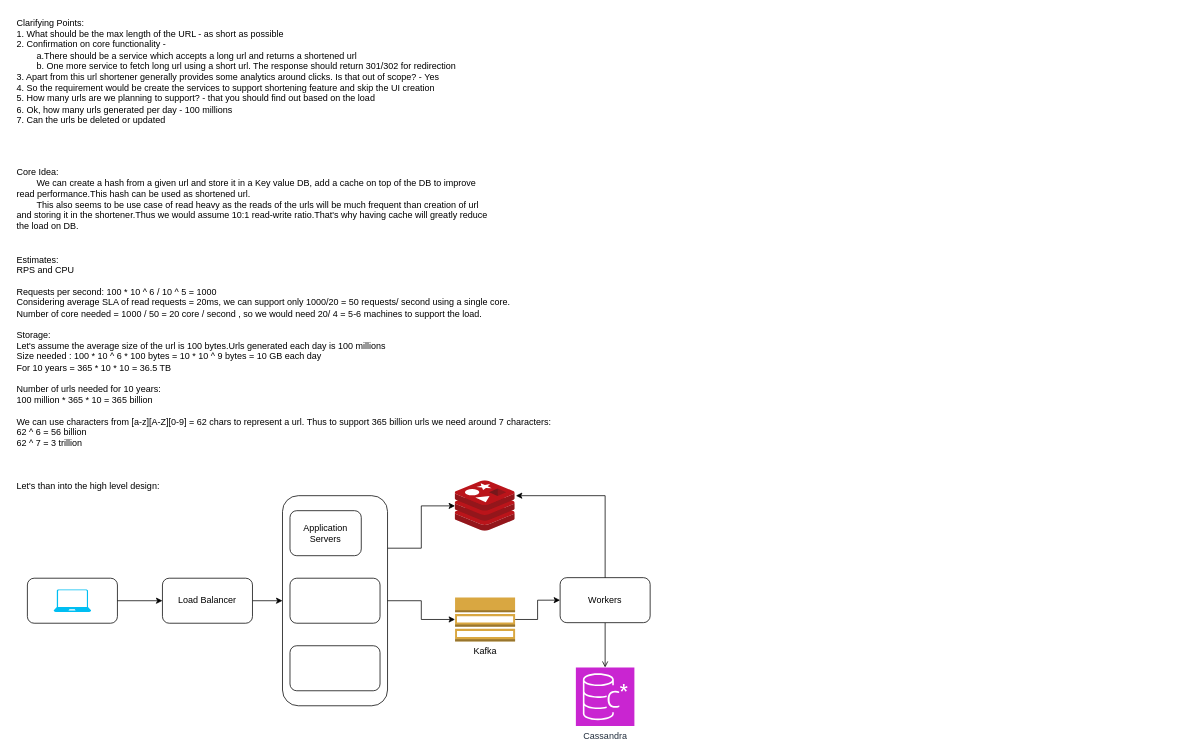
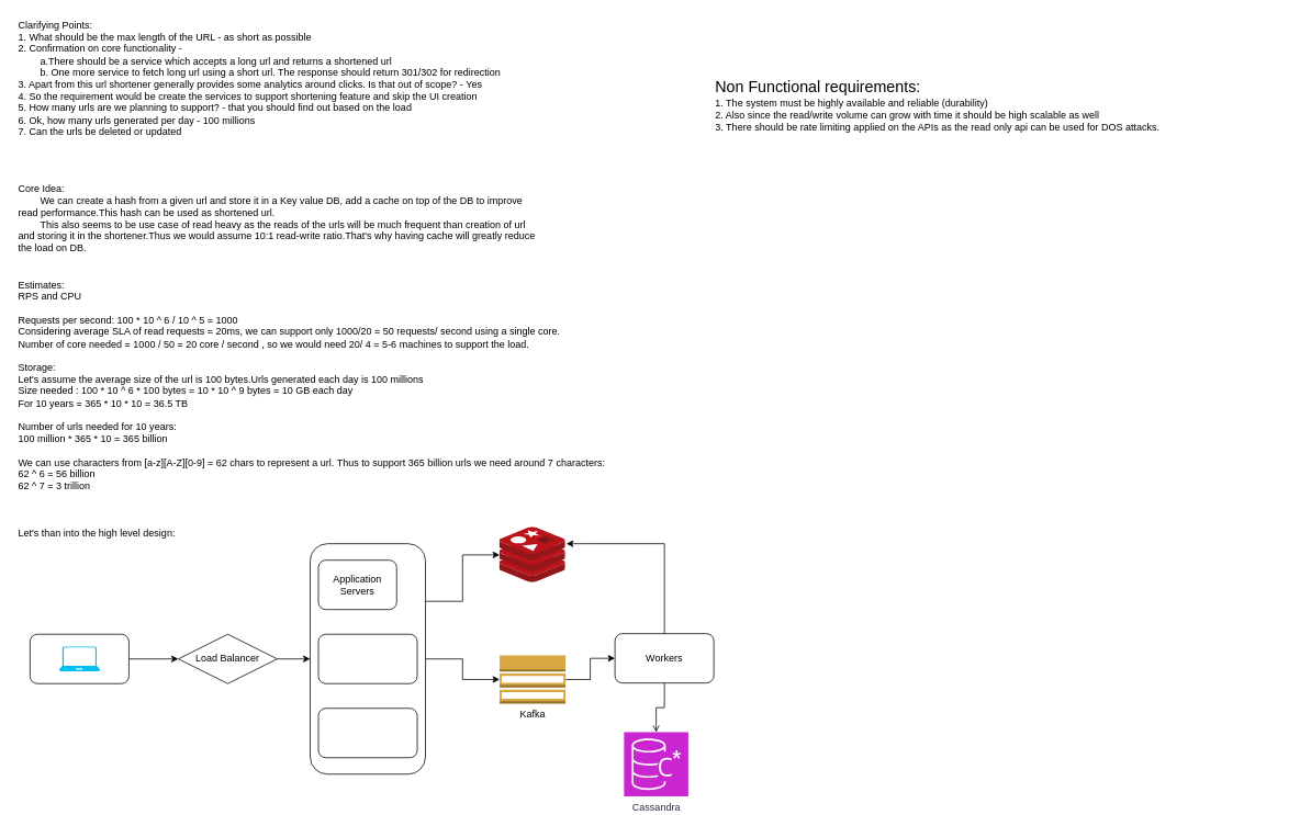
  <mxCell id="0" />
  <mxCell id="1" parent="0" />
  <mxCell id="2" style="edgeStyle=orthogonalEdgeStyle;rounded=0;orthogonalLoop=1;jettySize=auto;html=1;exitX=1;exitY=0.25;exitDx=0;exitDy=0;" parent="1" source="3" target="19" edge="1"><mxGeometry relative="1" as="geometry" /></mxCell>
  <mxCell id="3" value="" style="rounded=1;whiteSpace=wrap;html=1;" parent="1" vertex="1"><mxGeometry x="376" y="660" width="140" height="280" as="geometry" /></mxCell>
  <mxCell id="4" value="Clarifying Points:&lt;div&gt;1. What should be the max length of the URL - as short as possible&lt;/div&gt;&lt;div&gt;2. Confirmation on core functionality -&amp;nbsp;&lt;/div&gt;&lt;div&gt;&lt;span style=&quot;white-space: pre;&quot;&gt;&#09;&lt;/span&gt;a.There should be a service which accepts a long url and returns a shortened url&lt;/div&gt;&lt;div&gt;&lt;span style=&quot;white-space: pre;&quot;&gt;&#09;b. One more service to fetch long url using a short url. The response should return 301/302 for redirection&lt;/span&gt;&lt;br&gt;&lt;/div&gt;&lt;div&gt;&lt;span style=&quot;white-space: pre;&quot;&gt;3. Apart from this url shortener generally provides some analytics around clicks. Is that out of scope? - Yes&lt;/span&gt;&lt;/div&gt;&lt;div&gt;&lt;span style=&quot;white-space: pre;&quot;&gt;4. So the requirement would be create the services to support shortening feature and skip the UI creation&lt;/span&gt;&lt;/div&gt;&lt;div&gt;&lt;span style=&quot;white-space: pre;&quot;&gt;5. How many urls are we planning to support? - that you should find out based on the load&lt;/span&gt;&lt;/div&gt;&lt;div&gt;&lt;span style=&quot;white-space: pre;&quot;&gt;6. Ok, how many urls generated per day - 100 millions&lt;/span&gt;&lt;/div&gt;&lt;div&gt;&lt;span style=&quot;white-space: pre;&quot;&gt;7. Can the urls be deleted or updated&lt;/span&gt;&lt;/div&gt;" style="text;strokeColor=none;align=left;fillColor=none;html=1;verticalAlign=middle;whiteSpace=wrap;rounded=0;" parent="1" vertex="1"><mxGeometry x="20" y="20" width="746" height="150" as="geometry" /></mxCell>
  <mxCell id="5" value="Core Idea:&lt;div&gt;&lt;span style=&quot;white-space: pre;&quot;&gt;&#09;&lt;/span&gt;We can create a hash from a given url and store it in a Key value DB, add a cache on top of the DB to improve read performance.This hash can be used as shortened url.&amp;nbsp;&lt;/div&gt;&lt;div&gt;&lt;span style=&quot;white-space: pre;&quot;&gt;&#09;&lt;/span&gt;This also seems to be use case of read heavy as the reads of the urls will be much frequent than creation of url and storing it in the shortener.Thus we would assume 10:1 read-write ratio.That's why having cache will greatly reduce the load on DB.&amp;nbsp;&lt;/div&gt;" style="text;strokeColor=none;align=left;fillColor=none;html=1;verticalAlign=middle;whiteSpace=wrap;rounded=0;" parent="1" vertex="1"><mxGeometry x="20" y="210" width="630" height="110" as="geometry" /></mxCell>
  <mxCell id="6" value="Estimates:&lt;div&gt;RPS and CPU&lt;br&gt;&lt;div&gt;&lt;br&gt;&lt;/div&gt;&lt;div&gt;Requests per second: 100 * 10 ^ 6 / 10 ^ 5 = 1000&lt;/div&gt;&lt;div&gt;Considering average SLA of read requests = 20ms, we can support only 1000/20 = 50 requests/ second using a single core.&lt;/div&gt;&lt;div&gt;Number of core needed = 1000 / 50 = 20 core / second , so we would need 20/ 4 = 5-6 machines to support the load.&lt;/div&gt;&lt;div&gt;&lt;br&gt;&lt;/div&gt;&lt;div&gt;Storage:&lt;/div&gt;&lt;div&gt;Let's assume the average size of the url is 100 bytes.Urls generated each day is 100 millions&lt;/div&gt;&lt;div&gt;Size needed : 100 * 10 ^ 6 * 100 bytes = 10 * 10 ^ 9 bytes = 10 GB each day&lt;/div&gt;&lt;div&gt;For 10 years = 365 * 10 * 10 = 36.5 TB&lt;/div&gt;&lt;div&gt;&lt;br&gt;&lt;/div&gt;&lt;div&gt;Number of urls needed for 10 years:&amp;nbsp;&lt;/div&gt;&lt;div&gt;100 million * 365 * 10 = 365 billion&lt;/div&gt;&lt;div&gt;&lt;br&gt;&lt;/div&gt;&lt;div&gt;We can use characters from [a-z][A-Z][0-9] = 62 chars to represent a url. Thus to support 365 billion urls we need around 7 characters:&amp;nbsp;&lt;/div&gt;&lt;div&gt;62 ^ 6 = 56 billion&amp;nbsp;&lt;/div&gt;&lt;div&gt;62 ^ 7 = 3 trillion&lt;/div&gt;&lt;div&gt;&lt;br&gt;&lt;/div&gt;&lt;/div&gt;" style="text;strokeColor=none;align=left;fillColor=none;html=1;verticalAlign=middle;whiteSpace=wrap;rounded=0;" parent="1" vertex="1"><mxGeometry x="20" y="340" width="760" height="270" as="geometry" /></mxCell>
  <mxCell id="7" value="Let's than into the high level design:&lt;div&gt;&lt;br&gt;&lt;/div&gt;" style="text;strokeColor=none;align=left;fillColor=none;html=1;verticalAlign=middle;whiteSpace=wrap;rounded=0;" parent="1" vertex="1"><mxGeometry x="20" y="640" width="306" height="30" as="geometry" /></mxCell>
  <mxCell id="8" style="edgeStyle=orthogonalEdgeStyle;rounded=0;orthogonalLoop=1;jettySize=auto;html=1;exitX=1;exitY=0.5;exitDx=0;exitDy=0;" parent="1" source="9" target="3" edge="1"><mxGeometry relative="1" as="geometry" /></mxCell>
- <mxCell id="9" value="Load Balancer" style="rounded=1;whiteSpace=wrap;html=1;" parent="1" vertex="1"><mxGeometry x="216" y="770" width="120" height="60" as="geometry" /></mxCell>
+ <mxCell id="9" value="Load Balancer" style="rhombus;whiteSpace=wrap;html=1;" parent="1" vertex="1"><mxGeometry x="216" y="770" width="120" height="60" as="geometry" /></mxCell>
  <mxCell id="10" value="" style="group" parent="1" vertex="1" connectable="0"><mxGeometry x="36" y="770" width="120" height="60" as="geometry" /></mxCell>
  <mxCell id="11" value="" style="rounded=1;whiteSpace=wrap;html=1;" parent="10" vertex="1"><mxGeometry width="120" height="60" as="geometry" /></mxCell>
  <mxCell id="12" value="" style="verticalLabelPosition=bottom;html=1;verticalAlign=top;align=center;strokeColor=none;fillColor=#00BEF2;shape=mxgraph.azure.laptop;pointerEvents=1;" parent="10" vertex="1"><mxGeometry x="35" y="15" width="50" height="30" as="geometry" /></mxCell>
  <mxCell id="13" value="Application Servers" style="rounded=1;whiteSpace=wrap;html=1;" parent="1" vertex="1"><mxGeometry x="386" y="680" width="95" height="60" as="geometry" /></mxCell>
  <mxCell id="14" value="" style="rounded=1;whiteSpace=wrap;html=1;" parent="1" vertex="1"><mxGeometry x="386" y="770" width="120" height="60" as="geometry" /></mxCell>
  <mxCell id="15" value="" style="rounded=1;whiteSpace=wrap;html=1;" parent="1" vertex="1"><mxGeometry x="386" y="860" width="120" height="60" as="geometry" /></mxCell>
  <mxCell id="16" style="edgeStyle=orthogonalEdgeStyle;rounded=0;orthogonalLoop=1;jettySize=auto;html=1;exitX=1;exitY=0.5;exitDx=0;exitDy=0;exitPerimeter=0;entryX=0;entryY=0.5;entryDx=0;entryDy=0;" parent="1" source="17" target="22" edge="1"><mxGeometry relative="1" as="geometry" /></mxCell>
  <mxCell id="17" value="Kafka" style="outlineConnect=0;dashed=0;verticalLabelPosition=bottom;verticalAlign=top;align=center;html=1;shape=mxgraph.aws3.topic_2;fillColor=#D9A741;gradientColor=none;" parent="1" vertex="1"><mxGeometry x="606" y="795.75" width="80" height="58.5" as="geometry" /></mxCell>
- <mxCell id="18" value="Cassandra" style="sketch=0;points=[[0,0,0],[0.25,0,0],[0.5,0,0],[0.75,0,0],[1,0,0],[0,1,0],[0.25,1,0],[0.5,1,0],[0.75,1,0],[1,1,0],[0,0.25,0],[0,0.5,0],[0,0.75,0],[1,0.25,0],[1,0.5,0],[1,0.75,0]];outlineConnect=0;fontColor=#232F3E;fillColor=#C925D1;strokeColor=#ffffff;dashed=0;verticalLabelPosition=bottom;verticalAlign=top;align=center;html=1;fontSize=12;fontStyle=0;aspect=fixed;shape=mxgraph.aws4.resourceIcon;resIcon=mxgraph.aws4.managed_apache_cassandra_service;" parent="1" vertex="1"><mxGeometry x="767" y="889" width="78" height="78" as="geometry" /></mxCell>
+ <mxCell id="18" value="Cassandra" style="sketch=0;points=[[0,0,0],[0.25,0,0],[0.5,0,0],[0.75,0,0],[1,0,0],[0,1,0],[0.25,1,0],[0.5,1,0],[0.75,1,0],[1,1,0],[0,0.25,0],[0,0.5,0],[0,0.75,0],[1,0.25,0],[1,0.5,0],[1,0.75,0]];outlineConnect=0;fontColor=#232F3E;fillColor=#C925D1;strokeColor=#ffffff;dashed=0;verticalLabelPosition=bottom;verticalAlign=top;align=center;html=1;fontSize=12;fontStyle=0;aspect=fixed;shape=mxgraph.aws4.resourceIcon;resIcon=mxgraph.aws4.managed_apache_cassandra_service;" parent="1" vertex="1"><mxGeometry x="757" y="889" width="78" height="78" as="geometry" /></mxCell>
  <mxCell id="19" value="" style="image;sketch=0;aspect=fixed;html=1;points=[];align=center;fontSize=12;image=img/lib/mscae/Cache_Redis_Product.svg;" parent="1" vertex="1"><mxGeometry x="606" y="640" width="80" height="67.2" as="geometry" /></mxCell>
  <mxCell id="20" style="edgeStyle=orthogonalEdgeStyle;rounded=0;orthogonalLoop=1;jettySize=auto;html=1;exitX=1;exitY=0.5;exitDx=0;exitDy=0;entryX=0;entryY=0.5;entryDx=0;entryDy=0;" parent="1" source="11" target="9" edge="1"><mxGeometry relative="1" as="geometry" /></mxCell>
  <mxCell id="21" style="edgeStyle=orthogonalEdgeStyle;rounded=0;orthogonalLoop=1;jettySize=auto;html=1;exitX=0.5;exitY=1;exitDx=0;exitDy=0;endArrow=open;" parent="1" source="22" target="18" edge="1"><mxGeometry relative="1" as="geometry" /></mxCell>
  <mxCell id="22" value="Workers" style="rounded=1;whiteSpace=wrap;html=1;" parent="1" vertex="1"><mxGeometry x="746" y="769.25" width="120" height="60" as="geometry" /></mxCell>
  <mxCell id="23" style="edgeStyle=orthogonalEdgeStyle;rounded=0;orthogonalLoop=1;jettySize=auto;html=1;entryX=0;entryY=0.5;entryDx=0;entryDy=0;entryPerimeter=0;" parent="1" source="3" target="17" edge="1"><mxGeometry relative="1" as="geometry" /></mxCell>
  <mxCell id="24" style="edgeStyle=orthogonalEdgeStyle;rounded=0;orthogonalLoop=1;jettySize=auto;html=1;exitX=0.5;exitY=0;exitDx=0;exitDy=0;entryX=1.013;entryY=0.298;entryDx=0;entryDy=0;entryPerimeter=0;" parent="1" source="22" target="19" edge="1"><mxGeometry relative="1" as="geometry" /></mxCell>
+ <mxCell id="25" value="&lt;font style=&quot;font-size: 19px;&quot;&gt;Non Functional requirements:&lt;/font&gt;&lt;div&gt;&lt;font style=&quot;font-size: 12px;&quot;&gt;1. The system must be highly available and reliable (durability)&lt;/font&gt;&lt;/div&gt;&lt;div&gt;&lt;font style=&quot;font-size: 12px;&quot;&gt;2. Also since the read/write volume can grow with time it should be high scalable as well&lt;/font&gt;&lt;/div&gt;&lt;div&gt;&lt;font style=&quot;font-size: 12px;&quot;&gt;3. There should be rate limiting applied on the APIs as the read only api can be used for DOS attacks.&lt;/font&gt;&lt;/div&gt;&lt;div&gt;&lt;br&gt;&lt;/div&gt;" style="text;strokeColor=none;align=left;fillColor=none;html=1;verticalAlign=middle;whiteSpace=wrap;rounded=0;" vertex="1" parent="1"><mxGeometry x="866" y="40" width="690" height="190" as="geometry" /></mxCell>
